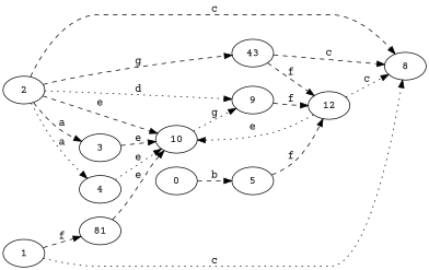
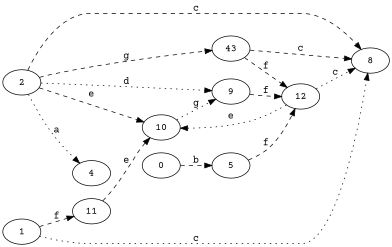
  strict digraph {
    fontname="Courier Prime"
    rankdir=LR
    node [fontname="Courier Prime"]
    edge [fontname="Courier Prime" style=dashed]
    2
-   3
    4
    8
    9
    10
    n7 [label=43]
    12
    5
    0
    1
-   11 [label=81]
-   2 -> 3 [label=a]
+   11
    2 -> 4 [label=a style=dotted]
    2 -> 8 [label=c]
    2 -> 9 [label=d style=dotted]
    2 -> 10 [label=e]
    2 -> n7 [label=g]
-   3 -> 10 [label=e]
-   4 -> 10 [label=e style=dotted]
    9 -> 12 [label=f]
    10 -> 9 [label=g style=dotted]
    n7 -> 8 [label=c]
    n7 -> 12 [label=f]
    12 -> 8 [label=c style=dotted]
    12 -> 10 [label=e style=dotted]
    5 -> 12 [label=f]
    0 -> 5 [label=b]
    1 -> 8 [label=c style=dotted]
    1 -> 11 [label=f]
    11 -> 10 [label=e]
  }
